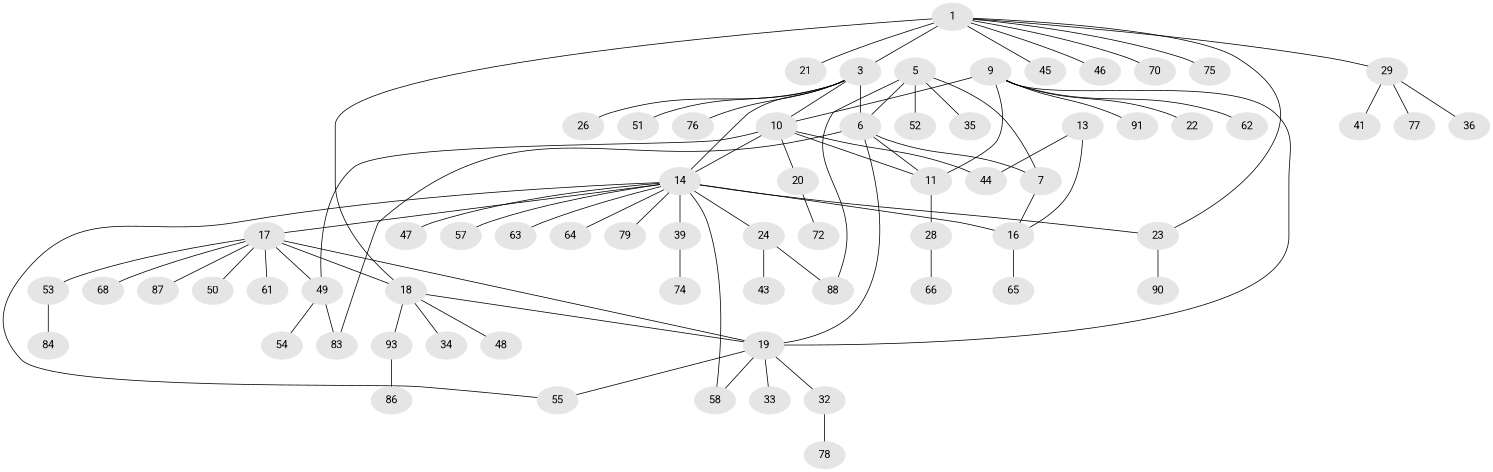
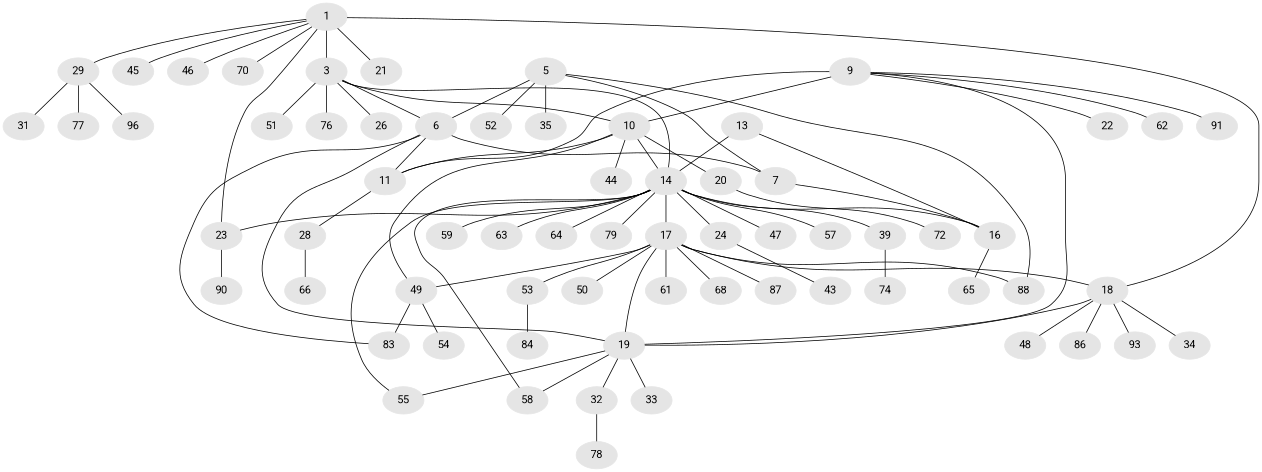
  graph {
    fontname=Roboto
    node [color=gray90 fontname=Roboto style=filled]
    edge [fontname=Roboto]
    1 [super="+2"]
    3 [super="+4"]
    18 [super="+92"]
    21 [super="+67"]
    23 [super="+37"]
    29 [super="+38"]
    45
    46
    70
-   75
    6
    10 [super="+81"]
    14 [super="+15"]
    26
    51
    76
    19 [super="+31"]
    34 [super="+42"]
    48 [super="+73"]
    86
    93
    90
-   36
-   41 [super="+56"]
+   36 [label=96]
+   41 [super="+56" label=31]
    77
    7 [super="+60"]
    11
    83
    n29 [label=20]
    44
    49 [super="+71"]
    16 [super="+25"]
    17 [super="+20"]
    24 [super="+82"]
    39 [super="+40"]
    47 [super="+80"]
    55 [super="+69"]
    57
    58
+   59
    63
    64
    79
    5 [super="+8"]
    35
    52
    88
    28 [super="+30"]
    32
    33
    65
    9 [super="+12"]
    22 [super="+85"]
    62 [super="+89"]
    91
    72
    54
    66
    13
    50
    53
    61
    68
    87
    43
    74
    84
    78
    1 -- 3 [weight=4]
    1 -- 18
    1 -- 21
    1 -- 23
    1 -- 29
    1 -- 45
    1 -- 46
    1 -- 70
-   1 -- 75
    3 -- 6
    3 -- 10
    3 -- 14
    3 -- 26
    3 -- 51
    3 -- 76
    18 -- 19
    18 -- 34
    18 -- 48
-   93 -- 86
+   18 -- 86
    18 -- 93
    23 -- 90
    29 -- 36
    29 -- 41
    29 -- 77
    6 -- 19
    6 -- 7
    6 -- 11
    6 -- 83
    10 -- 14
    10 -- 11
    10 -- n29
    10 -- 44
    10 -- 49
    14 -- 23
    14 -- 16 [weight=2]
    14 -- 17
    14 -- 24
    14 -- 39
    14 -- 47
    14 -- 55
    14 -- 57
    14 -- 58
+   14 -- 59
    14 -- 63
    14 -- 64
    14 -- 79
    19 -- 55
    19 -- 58
    19 -- 32
    19 -- 33
    7 -- 16
    11 -- 28
    n29 -- 72
    49 -- 83
    49 -- 54
    16 -- 65
    17 -- 18 [weight=2]
    17 -- 19 [weight=2]
    17 -- 49
-   24 -- 88
+   17 -- 88
    17 -- 50
    17 -- 53
    17 -- 61
    17 -- 68
    17 -- 87
    24 -- 43
    39 -- 74
    5 -- 6 [weight=2]
    5 -- 7 [weight=2]
    5 -- 35
    5 -- 52
    5 -- 88
    28 -- 66
    32 -- 78
    9 -- 10 [weight=2]
    9 -- 19
    9 -- 11 [weight=2]
    9 -- 22
    9 -- 62
    9 -- 91
-   13 -- 44 [weight=2]
+   13 -- 14 [weight=2]
    13 -- 16
    53 -- 84
  }
